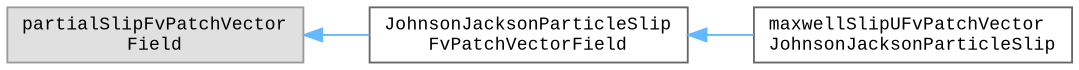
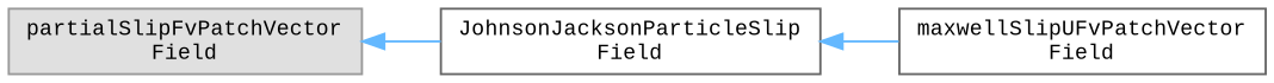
  digraph {
    fontname="Liberation Mono"
    rankdir=LR
    node [color=grey40 fillcolor=white fontname="Liberation Mono" fontsize=10 shape=box style=filled]
    edge [color=steelblue1 dir=back fontname="Liberation Mono" fontsize=10 labelfontname=Helvetica labelfontsize=10 style=solid]
    n1 [color=grey60 fillcolor="#E0E0E0" height=0.2 label="partialSlipFvPatchVector\lField" width=0.4]
-   n2 [height=0.2 label="JohnsonJacksonParticleSlip\lFvPatchVectorField" width=0.4]
-   n3 [height=0.2 label="maxwellSlipUFvPatchVector\lJohnsonJacksonParticleSlip" width=0.4]
+   n2 [height=0.2 label="JohnsonJacksonParticleSlip\lField" width=0.4]
+   n3 [height=0.2 label="maxwellSlipUFvPatchVector\lField" width=0.4]
    n1 -> n2
    n2 -> n3
  }
